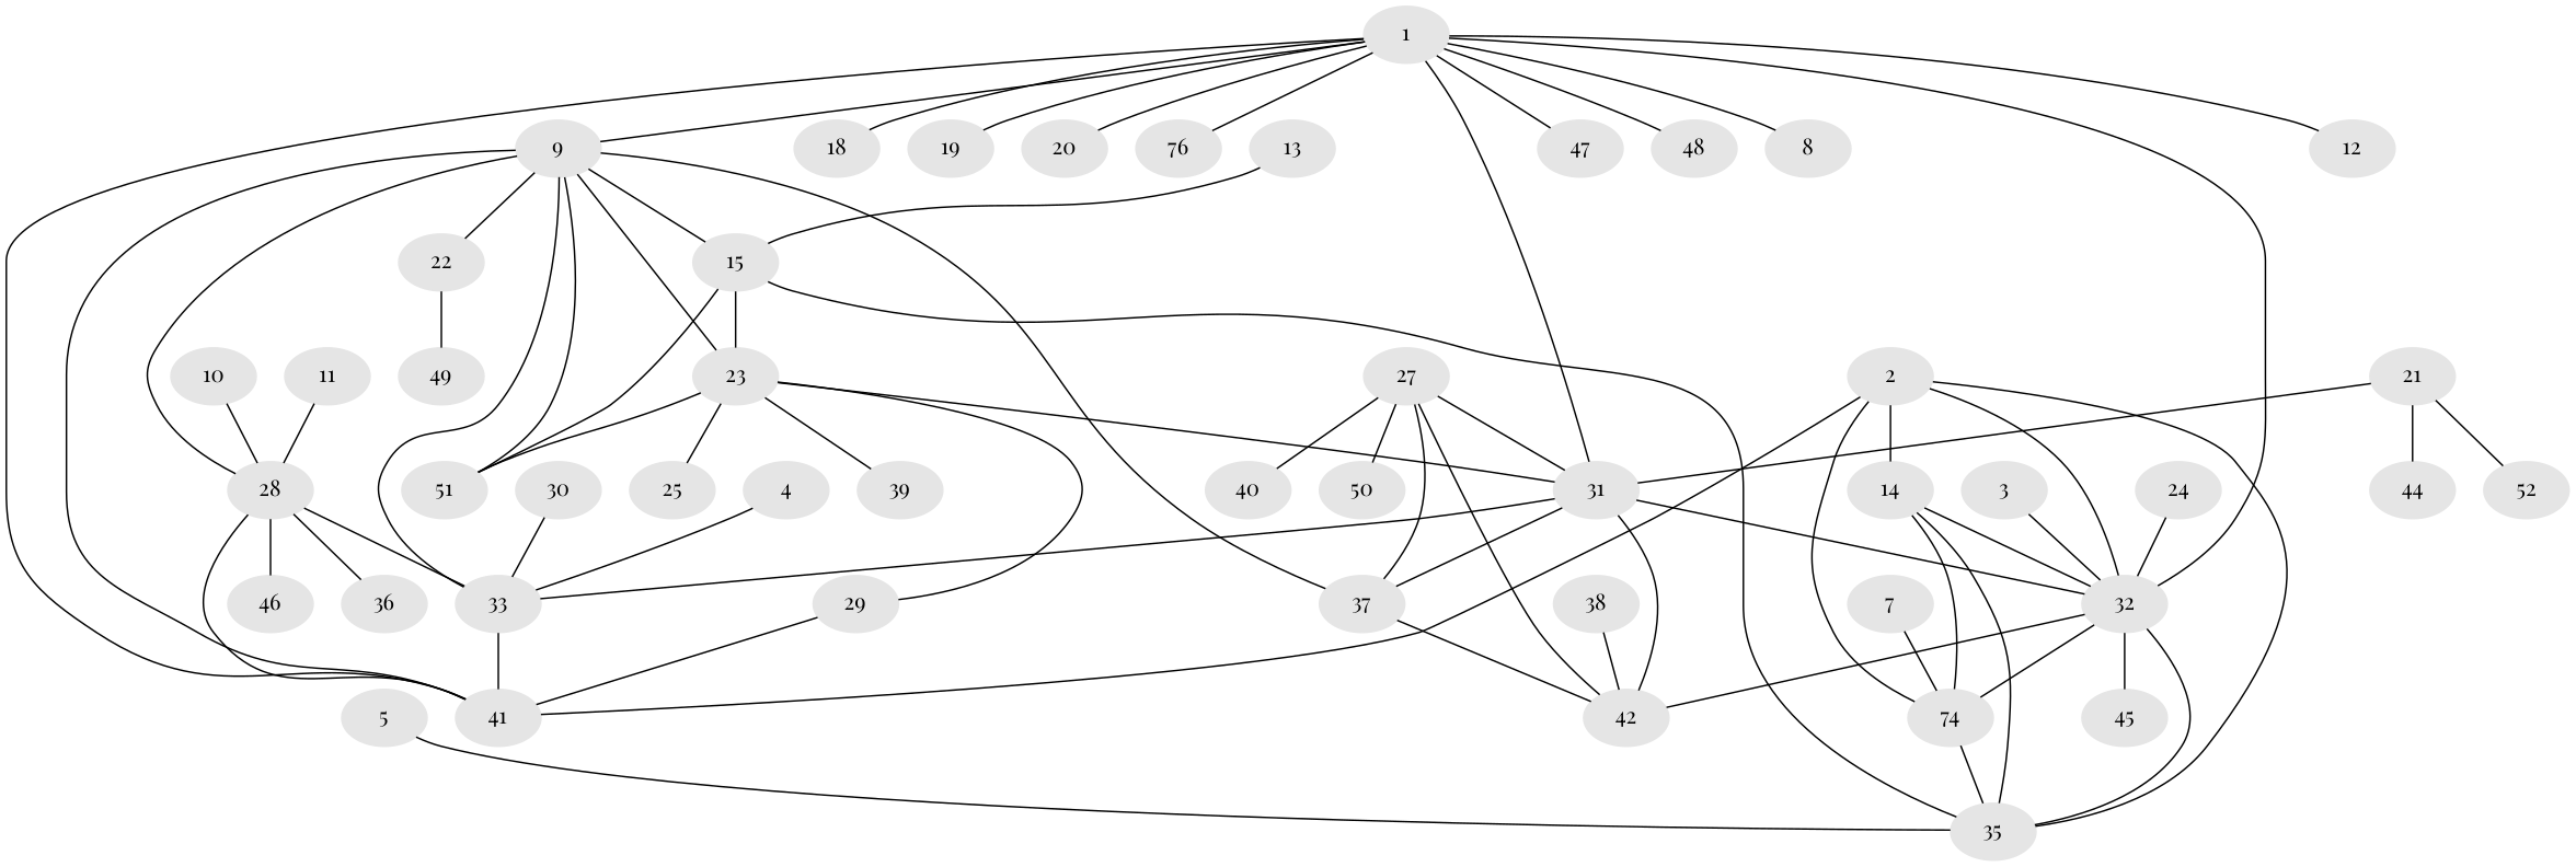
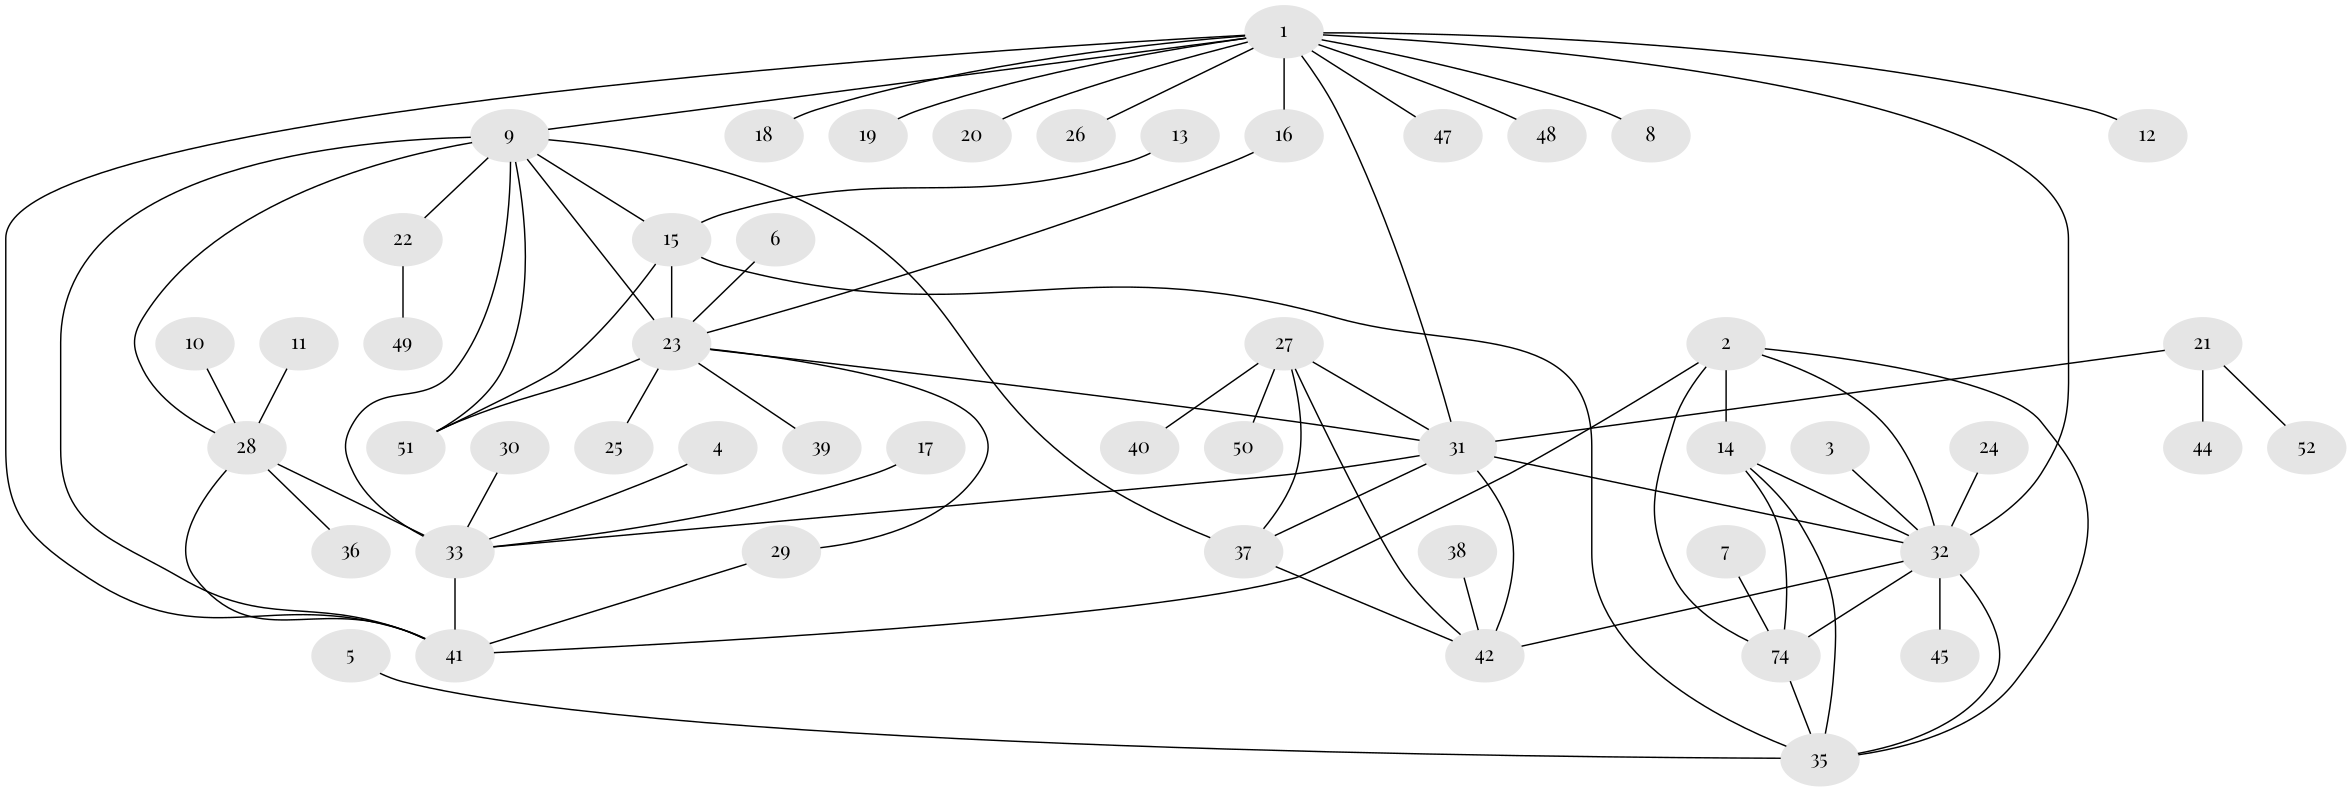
  graph {
    fontname="Playfair Display"
    node [color=gray90 fontname="Playfair Display" style=filled]
    edge [fontname="Playfair Display" weight=1.0]
    1
    8
    9
    12
+   16
    18
    19
    20
-   26 [label=76]
+   26
    31
    32
    41
    47
    48
    33
    23
    15
    22
    28
    37
    51
    42
    n23 [label=74]
    35
    45
    2
    14
    3
    4
    5
+   6
    25
    29
    39
    7
    49
    36
-   46
    10
    11
    13
+   17
    21
    44
    52
    24
    27
    40
    50
    30
    38
    1 -- 8
    1 -- 9
    1 -- 12
+   1 -- 16 [weight=4.0]
    1 -- 18
    1 -- 19
    1 -- 20
    1 -- 26
    1 -- 31
    1 -- 32
    1 -- 41 [weight=2.0]
    1 -- 47
    1 -- 48
    9 -- 41
    9 -- 33 [weight=2.0]
    9 -- 23
    9 -- 15
    9 -- 22
    9 -- 28
    9 -- 37
    9 -- 51
+   16 -- 23
    31 -- 32
    31 -- 33
    31 -- 37 [weight=2.0]
    31 -- 42 [weight=2.0]
    32 -- 42
    32 -- n23
    32 -- 35
    32 -- 45
    33 -- 41 [weight=2.0]
    23 -- 31
    23 -- 51 [weight=2.0]
    23 -- 25
    23 -- 29
    23 -- 39
    15 -- 23 [weight=4.0]
    15 -- 51 [weight=2.0]
    15 -- 35
    22 -- 49
    28 -- 41
    28 -- 33 [weight=2.0]
    28 -- 36
-   28 -- 46
    37 -- 42
    n23 -- 35
    2 -- 32
    2 -- 41
    2 -- n23
    2 -- 35
    2 -- 14
    14 -- 32
    14 -- n23
    14 -- 35
    3 -- 32
    4 -- 33
    5 -- 35
+   6 -- 23
    29 -- 41
    7 -- n23
    10 -- 28
    11 -- 28
    13 -- 15
+   17 -- 33
    21 -- 31
    21 -- 44
    21 -- 52
    24 -- 32
    27 -- 31 [weight=2.0]
    27 -- 37
    27 -- 42
    27 -- 40
    27 -- 50
    30 -- 33
    38 -- 42
  }
